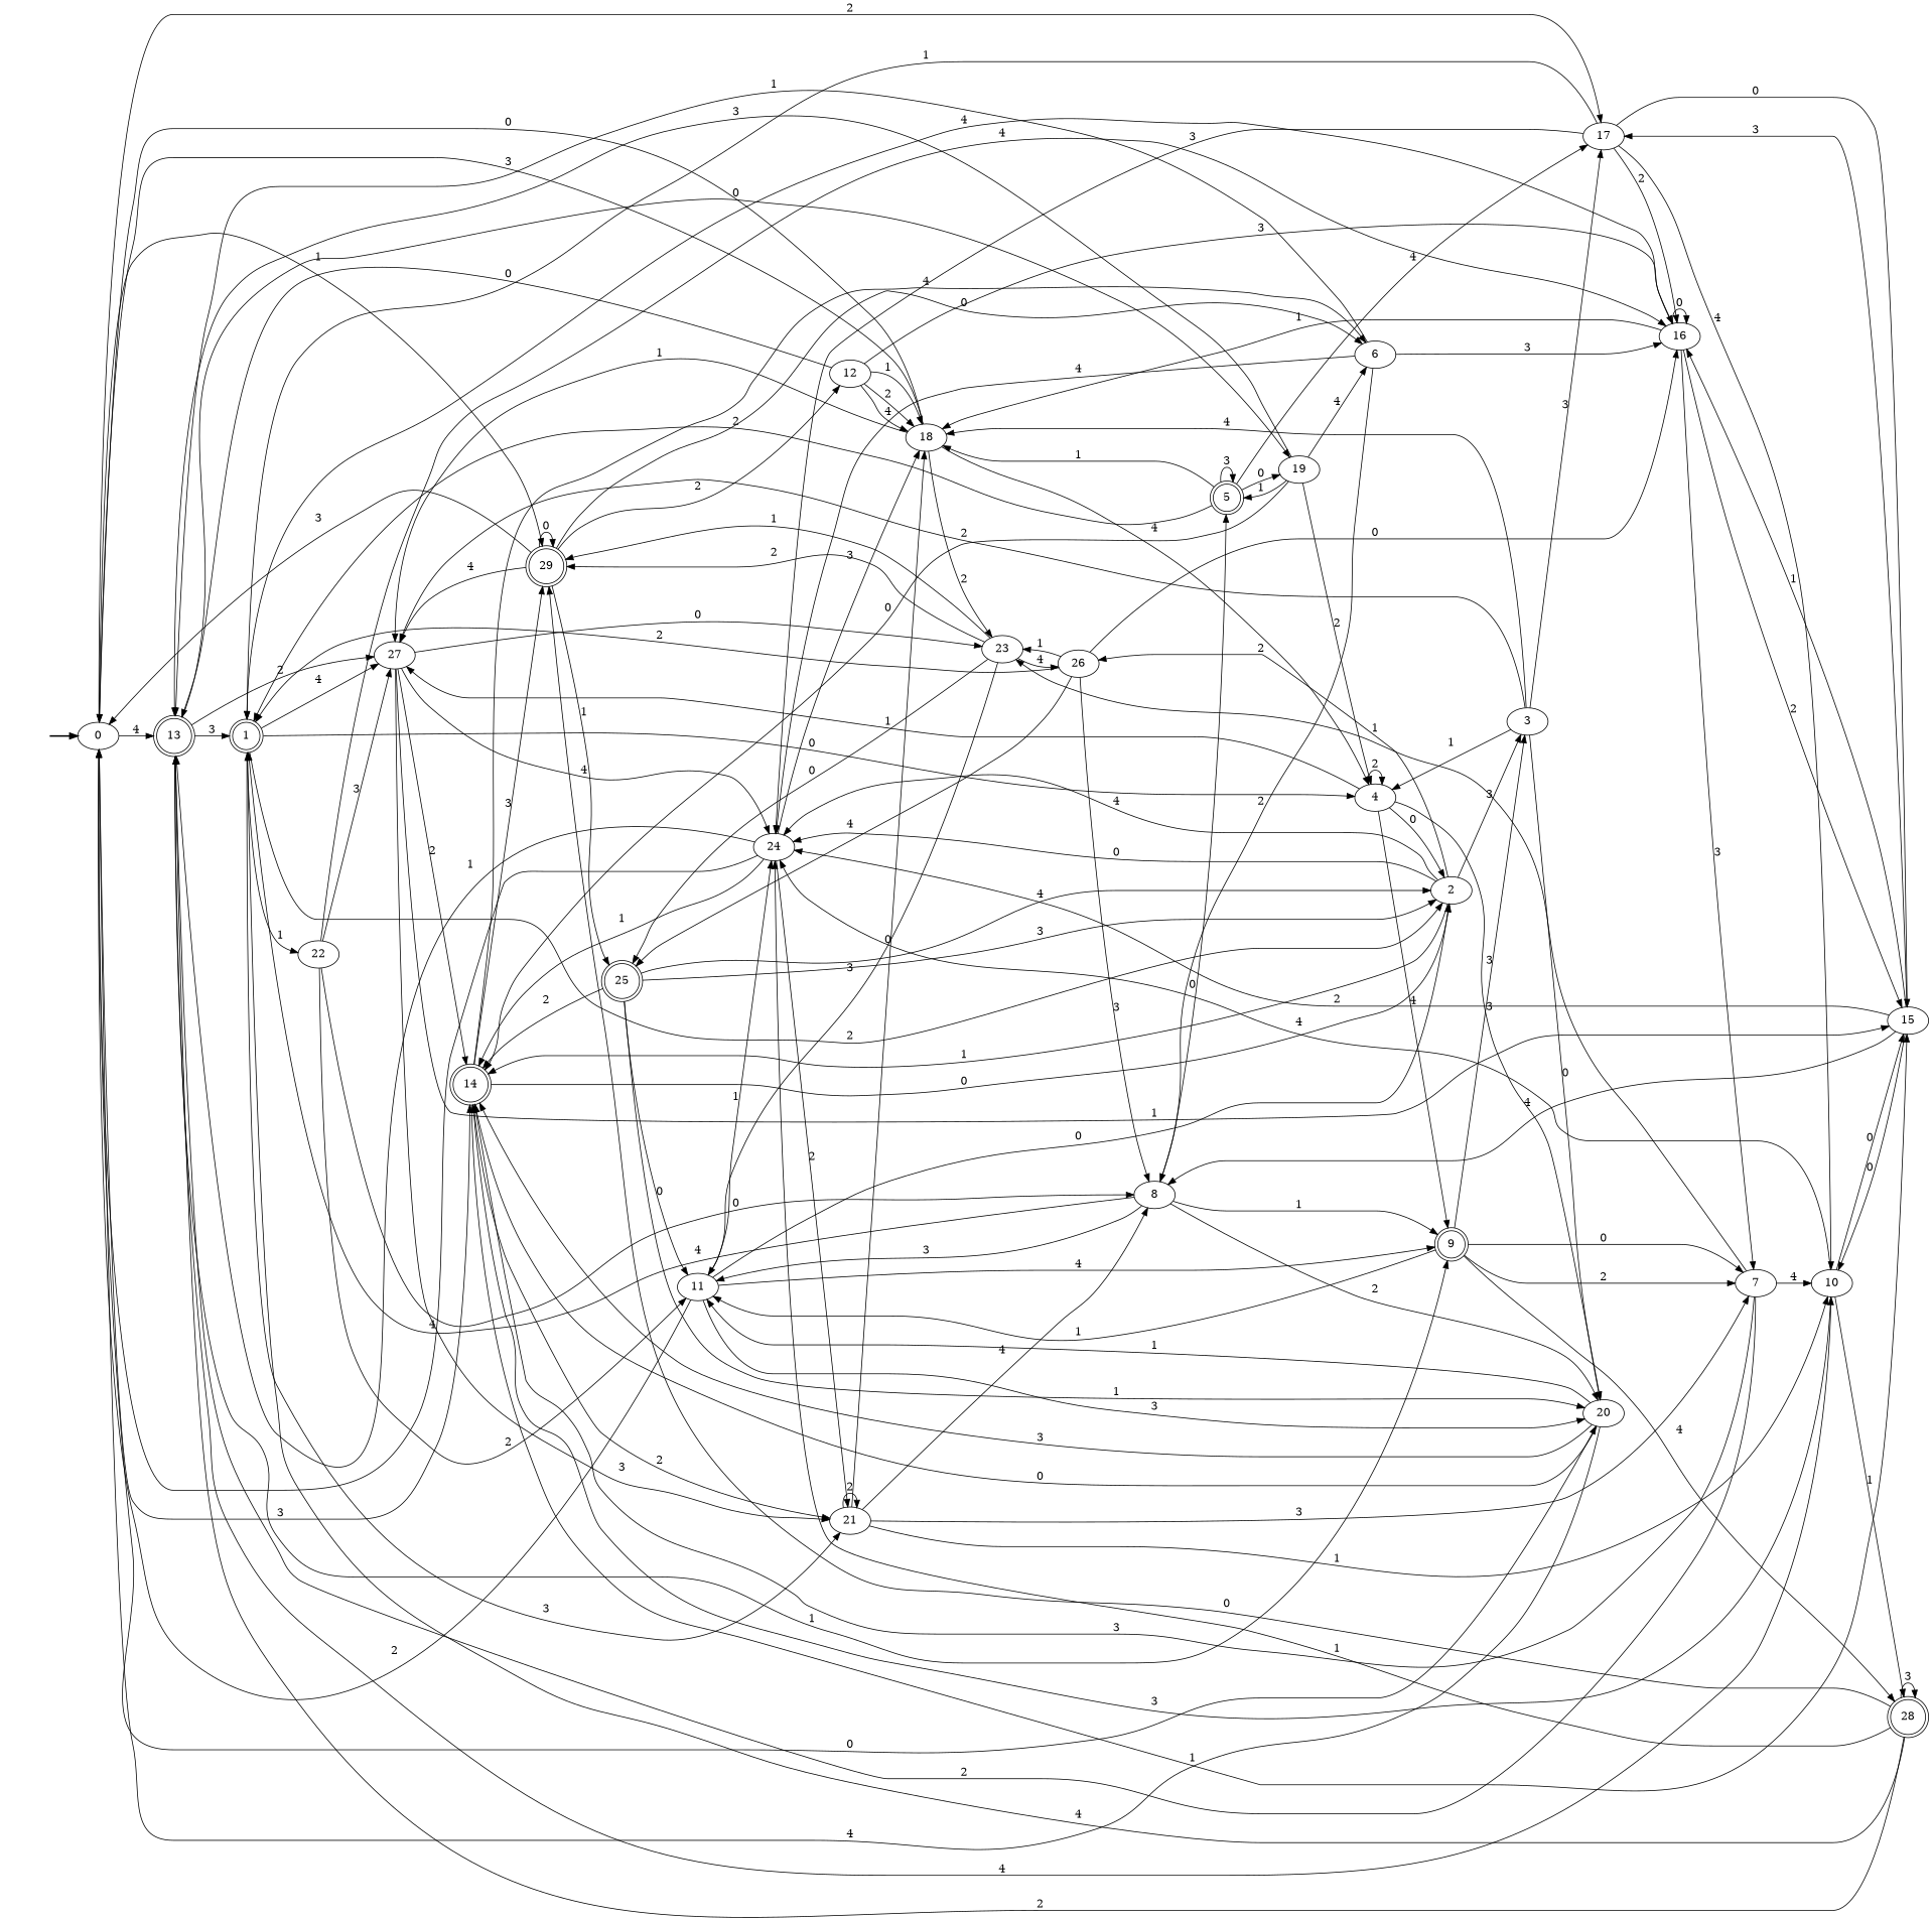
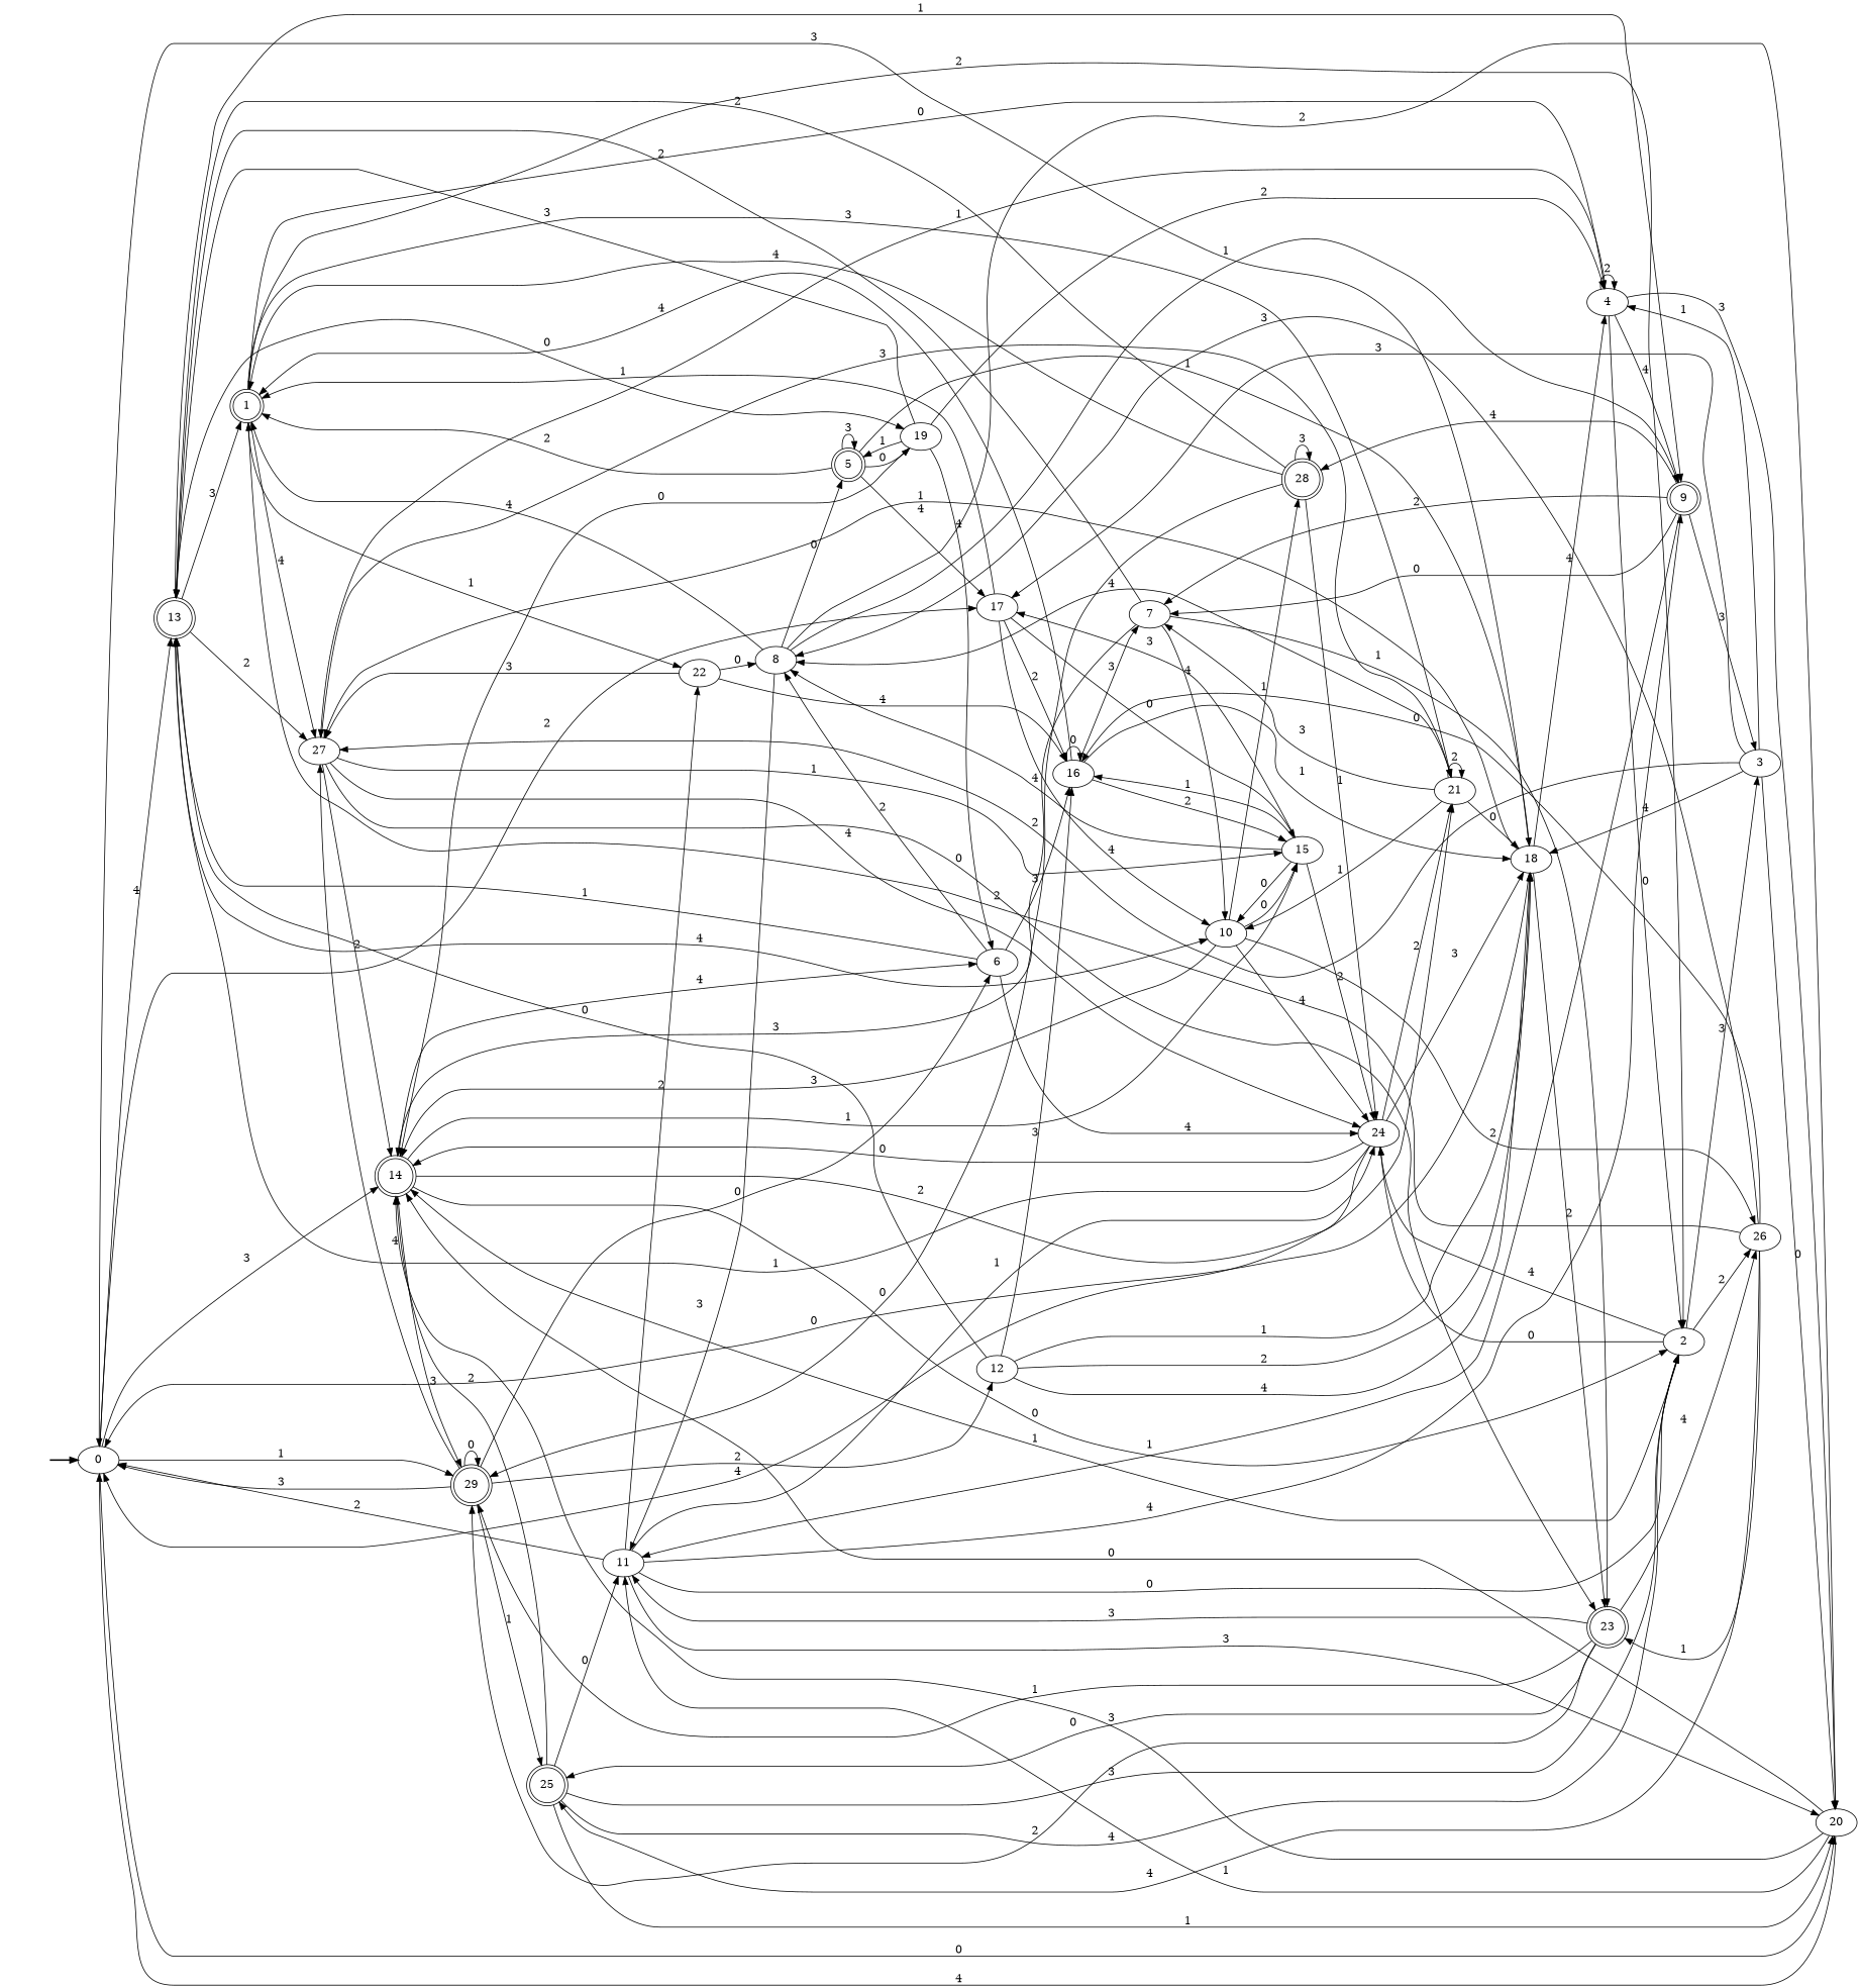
  digraph {
    rankdir=LR
    fake [style=invisible]
    0 [root=true]
    13 [shape=doublecircle]
    14 [shape=doublecircle]
    17
    20
    29 [shape=doublecircle]
    1 [shape=doublecircle]
    27
    9 [shape=doublecircle]
    19
    10
    2
    21
    6
    15
    24
    16
    11
    12
    25 [shape=doublecircle]
    4
    22
    3
    26
    18
    8
    7
-   23 [shape=ellipse]
+   23 [shape=doublecircle]
    28 [shape=doublecircle]
    5 [shape=doublecircle]
    fake -> 0 [style=bold]
    0 -> 13 [label=4]
    0 -> 14 [label=3]
    0 -> 17 [label=2]
    0 -> 20 [label=0]
    0 -> 29 [label=1]
    13 -> 1 [label=3]
    13 -> 27 [label=2]
    13 -> 9 [label=1]
    13 -> 19 [label=0]
    13 -> 10 [label=4]
    14 -> 29 [label=3]
    14 -> 2 [label=0]
    14 -> 21 [label=2]
    14 -> 6 [label=4]
    14 -> 15 [label=1]
    17 -> 1 [label=1]
    17 -> 10 [label=4]
    17 -> 15 [label=0]
-   17 -> 24 [label=3]
    17 -> 16 [label=2]
    20 -> 0 [label=4]
    20 -> 14 [label=3]
    20 -> 14 [label=0]
    20 -> 11 [label=1]
    29 -> 0 [label=3]
    29 -> 29 [label=0]
    29 -> 27 [label=4]
    29 -> 6 [label=0]
    29 -> 12 [label=2]
    29 -> 25 [label=1]
    1 -> 27 [label=4]
    1 -> 2 [label=2]
    1 -> 21 [label=3]
    1 -> 4 [label=0]
    1 -> 22 [label=1]
    27 -> 14 [label=2]
    27 -> 21 [label=3]
    27 -> 15 [label=1]
    27 -> 24 [label=4]
    27 -> 23 [label=0]
    9 -> 11 [label=1]
    9 -> 3 [label=3]
    9 -> 7 [label=0]
    9 -> 7 [label=2]
    9 -> 28 [label=4]
    19 -> 13 [label=3]
    19 -> 14 [label=0]
    19 -> 6 [label=4]
    19 -> 4 [label=2]
    19 -> 5 [label=1]
    10 -> 14 [label=3]
    10 -> 15 [label=0]
    10 -> 24 [label=4]
+   10 -> 26 [label=2]
    10 -> 28 [label=1]
    2 -> 14 [label=1]
    2 -> 24 [label=4]
    2 -> 24 [label=0]
    2 -> 3 [label=3]
    2 -> 26 [label=2]
    21 -> 10 [label=1]
    21 -> 21 [label=2]
    21 -> 18 [label=0]
    21 -> 8 [label=4]
    21 -> 7 [label=3]
    6 -> 13 [label=1]
    6 -> 24 [label=4]
    6 -> 16 [label=3]
    6 -> 8 [label=2]
    15 -> 17 [label=3]
    15 -> 10 [label=0]
    15 -> 24 [label=2]
    15 -> 16 [label=1]
    15 -> 8 [label=4]
    24 -> 0 [label=4]
    24 -> 13 [label=1]
-   24 -> 14 [label=1]
+   24 -> 14 [label=0]
    24 -> 21 [label=2]
    24 -> 18 [label=3]
    16 -> 1 [label=4]
    16 -> 15 [label=2]
    16 -> 16 [label=0]
    16 -> 18 [label=1]
    16 -> 7 [label=3]
    11 -> 0 [label=2]
    11 -> 20 [label=3]
    11 -> 9 [label=4]
    11 -> 2 [label=0]
    11 -> 24 [label=1]
    12 -> 13 [label=0]
    12 -> 16 [label=3]
    12 -> 18 [label=4]
    12 -> 18 [label=1]
    12 -> 18 [label=2]
    25 -> 14 [label=2]
    25 -> 20 [label=1]
    25 -> 2 [label=4]
    25 -> 2 [label=3]
    25 -> 11 [label=0]
    4 -> 20 [label=3]
    4 -> 27 [label=1]
    4 -> 9 [label=4]
    4 -> 2 [label=0]
    4 -> 4 [label=2]
    22 -> 27 [label=3]
    22 -> 16 [label=4]
-   22 -> 11 [label=2]
+   11 -> 22 [label=2]
    22 -> 8 [label=0]
    3 -> 17 [label=3]
    3 -> 20 [label=0]
    3 -> 27 [label=2]
    3 -> 4 [label=1]
    3 -> 18 [label=4]
    26 -> 1 [label=2]
    26 -> 16 [label=0]
    26 -> 25 [label=4]
    26 -> 8 [label=3]
    26 -> 23 [label=1]
    18 -> 0 [label=3]
    18 -> 0 [label=0]
    18 -> 27 [label=1]
    18 -> 4 [label=4]
    18 -> 23 [label=2]
    8 -> 20 [label=2]
    8 -> 1 [label=4]
    8 -> 9 [label=1]
    8 -> 11 [label=3]
    8 -> 5 [label=0]
    7 -> 13 [label=2]
    7 -> 14 [label=3]
    7 -> 10 [label=4]
    7 -> 23 [label=1]
    23 -> 29 [label=2]
    23 -> 29 [label=1]
    23 -> 11 [label=3]
    23 -> 25 [label=0]
    23 -> 26 [label=4]
    28 -> 13 [label=2]
    28 -> 29 [label=0]
    28 -> 1 [label=4]
    28 -> 24 [label=1]
    28 -> 28 [label=3]
    5 -> 17 [label=4]
    5 -> 1 [label=2]
    5 -> 19 [label=0]
    5 -> 18 [label=1]
    5 -> 5 [label=3]
  }
